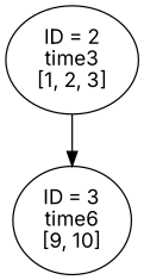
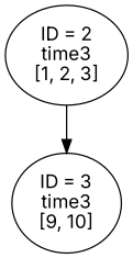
  digraph {
    fontname=Inter
    node [fontname=Inter]
-   n1 [label="ID = 3\ntime6\n[9, 10]"]
+   n1 [label="ID = 3\ntime3\n[9, 10]"]
    n2 [label="ID = 2\ntime3\n[1, 2, 3]"]
    n2 -> n1 [fontname=Inter]
  }
